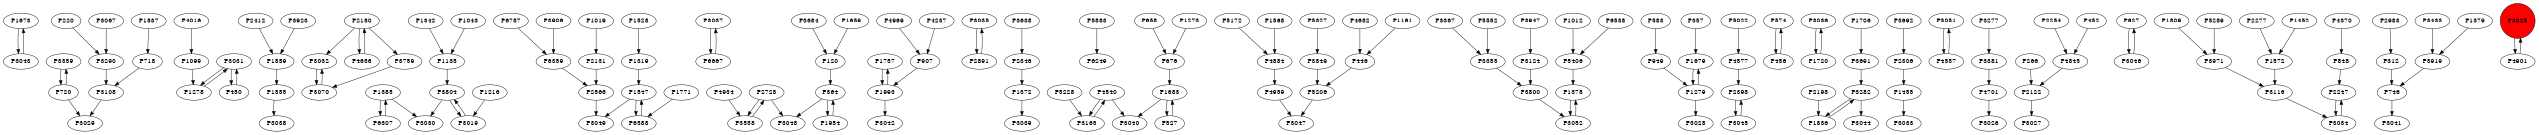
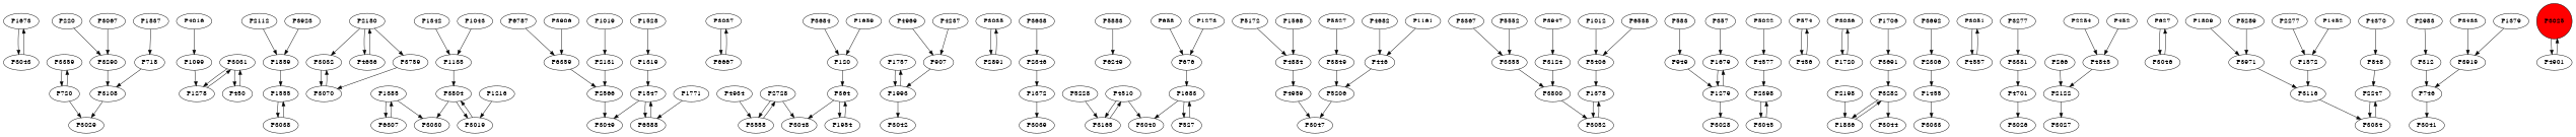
  digraph {
    P1673
    P3043
    P3359
    P720
    P3029
    P3031
    P1278
    P450
    P1555
    P3038
    P2180
    P3032
    P4656
    P3759
    P3070
    P1385
    P6307
    P3030
    P4016
    P1099
    P1319
    P1547
    P3049
    P6588
    P3037
    P6667
    P1135
    P3804
    P3019
    P2728
    P3558
    P3048
    P220
    P3290
    P3108
    P1757
    P1993
    P3042
    P3035
    P2891
    P4969
    P907
    P1372
    P3039
    P5883
    P6249
-   P4540
+   P4540 [label=P4510]
    P3040
    P3165
    P446
    P5206
    P3047
    P1859
    P5406
    P1378
    P3052
    P676
    P1683
    P527
    P6787
    P6359
    P2566
    P1679
    P1279
    P3028
    P4577
    P2398
    P3045
    P3906
    P949
    P3367
    P3355
    P3800
    P3849
    P574
    P456
    P3036
    P1720
    P718
    P3691
    P3282
    P1836
    P3044
    P1455
    P3033
    P1216
    P3051
    P4557
    P2131
    P3277
    P3381
    P4701
    P3026
    P266
    P2122
    P3027
    P627
    P3046
    P658
    P4884
    P4959
    P1342
    P848
    P2247
    P3034
    P357
    P3971
    P3116
    P1019
    P3692
    P2306
    P2983
    P312
    P746
    P3041
    P1954
    P364
    P3433
    P3919
    P1379
    P4370
    P3684
    P120
    P3124
    P4682
    P4934
    P583
-   P2412
+   P2412 [label=P2112]
    P5552
    P5022
    P2254
    P4845
    P3067
    P3025 [fillcolor=red shape=circle style=filled]
    P4901
    P5327
    P4237
    P1273
    P5172
    P1043
    P1528
    P1659
    P1572
    P1706
    P3638
    P2346
    P1771
    P452
    P1837
    P1809
    P1161
    P5289
    P1012
    P5228
    P2277
    P3923
    P1452
    P1568
    P3947
    P2198
    P6538
    P1673 -> P3043
    P3043 -> P1673
    P3359 -> P720
    P720 -> P3359
    P720 -> P3029
    P3031 -> P1278
    P3031 -> P450
    P1278 -> P3031
    P450 -> P3031
    P1555 -> P3038
+   P3038 -> P1555
    P2180 -> P3032
    P2180 -> P4656
    P2180 -> P3759
    P3032 -> P3070
    P4656 -> P2180
    P3759 -> P3070
    P3070 -> P3032
    P1385 -> P6307
    P1385 -> P3030
    P6307 -> P1385
    P4016 -> P1099
    P1099 -> P1278
    P1319 -> P1547
    P1547 -> P3049
    P1547 -> P6588
    P6588 -> P1547
    P3037 -> P6667
    P6667 -> P3037
    P1135 -> P3804
    P3804 -> P3030
    P3804 -> P3019
    P3019 -> P3804
    P2728 -> P3558
    P2728 -> P3048
    P3558 -> P2728
    P220 -> P3290
    P3290 -> P3108
    P3108 -> P3029
    P1757 -> P1993
    P1993 -> P1757
    P1993 -> P3042
    P3035 -> P2891
    P2891 -> P3035
    P4969 -> P907
    P907 -> P1993
    P1372 -> P3039
    P5883 -> P6249
    P4540 -> P3040
    P4540 -> P3165
    P3165 -> P4540
    P446 -> P5206
    P5206 -> P3047
    P1859 -> P1555
    P5406 -> P1378
    P1378 -> P3052
    P3052 -> P1378
    P676 -> P1683
    P1683 -> P3040
    P1683 -> P527
    P527 -> P1683
    P6787 -> P6359
    P6359 -> P2566
    P2566 -> P3049
    P1679 -> P1279
    P1279 -> P1679
    P1279 -> P3028
    P4577 -> P2398
    P2398 -> P3045
    P3045 -> P2398
    P3906 -> P6359
    P949 -> P1279
    P3367 -> P3355
    P3355 -> P3800
    P3800 -> P3052
    P3849 -> P5206
    P574 -> P456
    P456 -> P574
    P3036 -> P1720
    P1720 -> P3036
    P718 -> P3108
    P3691 -> P3282
    P3282 -> P1836
    P3282 -> P3044
    P1836 -> P3282
    P1455 -> P3033
    P1216 -> P3019
    P3051 -> P4557
    P4557 -> P3051
    P2131 -> P2566
    P3277 -> P3381
    P3381 -> P4701
    P4701 -> P3026
    P266 -> P2122
    P2122 -> P3027
    P627 -> P3046
    P3046 -> P627
    P658 -> P676
    P4884 -> P4959
    P4959 -> P3047
    P1342 -> P1135
    P848 -> P2247
    P2247 -> P3034
    P3034 -> P2247
    P357 -> P1679
    P3971 -> P3116
    P3116 -> P3034
    P1019 -> P2131
    P3692 -> P2306
    P2306 -> P1455
    P2983 -> P312
    P312 -> P746
    P746 -> P3041
    P1954 -> P364
    P364 -> P3048
    P364 -> P1954
    P3433 -> P3919
    P3919 -> P746
    P1379 -> P3919
    P4370 -> P848
    P3684 -> P120
    P120 -> P364
    P3124 -> P3800
    P4682 -> P446
    P4934 -> P3558
    P583 -> P949
    P2412 -> P1859
    P5552 -> P3355
    P5022 -> P4577
    P2254 -> P4845
    P4845 -> P2122
    P3067 -> P3290
    P3025 -> P4901
    P4901 -> P3025
    P5327 -> P3849
    P4237 -> P907
    P1273 -> P676
    P5172 -> P4884
    P1043 -> P1135
    P1528 -> P1319
    P1659 -> P120
    P1572 -> P3116
    P1706 -> P3691
    P3638 -> P2346
    P2346 -> P1372
    P1771 -> P6588
    P452 -> P4845
    P1837 -> P718
    P1809 -> P3971
    P1161 -> P446
    P5289 -> P3971
    P1012 -> P5406
    P5228 -> P3165
    P2277 -> P1572
    P3923 -> P1859
    P1452 -> P1572
    P1568 -> P4884
    P3947 -> P3124
    P2198 -> P1836
    P6538 -> P5406
  }
